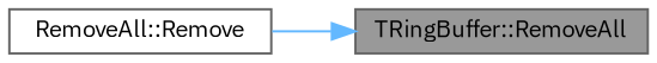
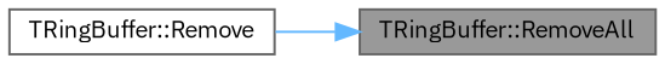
  digraph {
    rankdir=RL
    fontname="IBM Plex Sans"
    node [fontname="IBM Plex Sans" fontsize=10 shape=box style=filled]
    n1 [color=gray40 fillcolor=grey60 fontcolor=black height=0.2 label="TRingBuffer::RemoveAll" width=0.4]
-   n2 [color=grey40 fillcolor=white height=0.2 label="RemoveAll::Remove" width=0.4]
+   n2 [color=grey40 fillcolor=white height=0.2 label="TRingBuffer::Remove" width=0.4]
    n1 -> n2 [color=steelblue1 dir=back fontname="IBM Plex Sans" fontsize=10 labelfontname=Helvetica labelfontsize=10 style=solid]
  }
